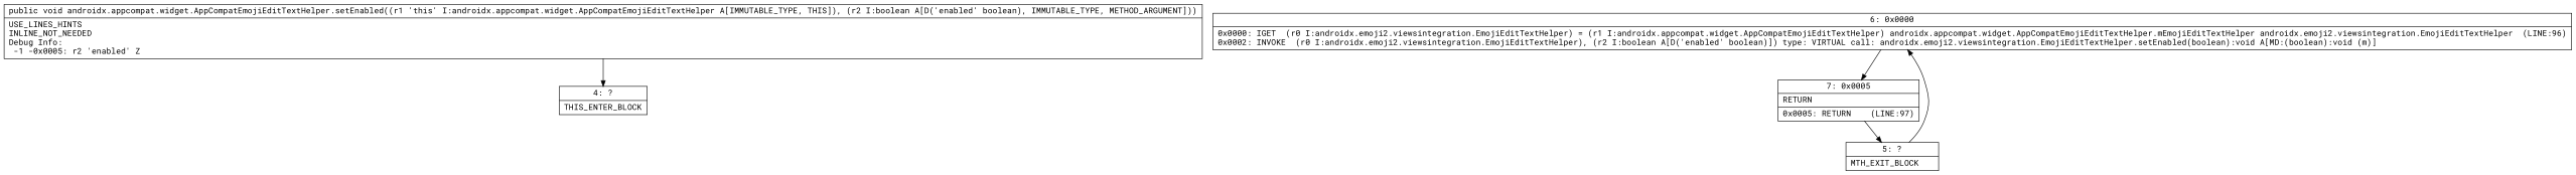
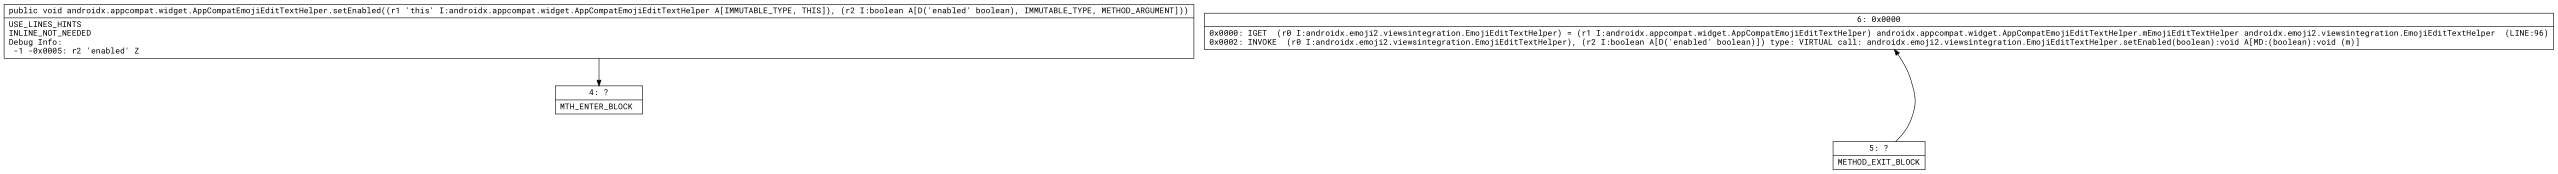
  digraph {
    fontname="Roboto Mono"
    node [fontname="Roboto Mono" shape=record]
    edge [fontname="Roboto Mono"]
-   n1 [label="{4\:\ ?|THIS_ENTER_BLOCK\l}"]
+   n1 [label="{4\:\ ?|MTH_ENTER_BLOCK\l}"]
    n2 [label="{6\:\ 0x0000|0x0000: IGET  (r0 I:androidx.emoji2.viewsintegration.EmojiEditTextHelper) = (r1 I:androidx.appcompat.widget.AppCompatEmojiEditTextHelper) androidx.appcompat.widget.AppCompatEmojiEditTextHelper.mEmojiEditTextHelper androidx.emoji2.viewsintegration.EmojiEditTextHelper  (LINE:96)\l0x0002: INVOKE  (r0 I:androidx.emoji2.viewsintegration.EmojiEditTextHelper), (r2 I:boolean A[D('enabled' boolean)]) type: VIRTUAL call: androidx.emoji2.viewsintegration.EmojiEditTextHelper.setEnabled(boolean):void A[MD:(boolean):void (m)]\l}"]
-   n3 [label="{7\:\ 0x0005|RETURN\l|0x0005: RETURN    (LINE:97)\l}"]
-   n4 [label="{5\:\ ?|MTH_EXIT_BLOCK\l}"]
+   n4 [label="{5\:\ ?|METHOD_EXIT_BLOCK\l}"]
    n5 [label="{public void androidx.appcompat.widget.AppCompatEmojiEditTextHelper.setEnabled((r1 'this' I:androidx.appcompat.widget.AppCompatEmojiEditTextHelper A[IMMUTABLE_TYPE, THIS]), (r2 I:boolean A[D('enabled' boolean), IMMUTABLE_TYPE, METHOD_ARGUMENT]))  | USE_LINES_HINTS\lINLINE_NOT_NEEDED\lDebug Info:\l  \-1 \-0x0005: r2 'enabled' Z\l}"]
-   n2 -> n3
-   n3 -> n4
    n4 -> n2
    n5 -> n1
  }
